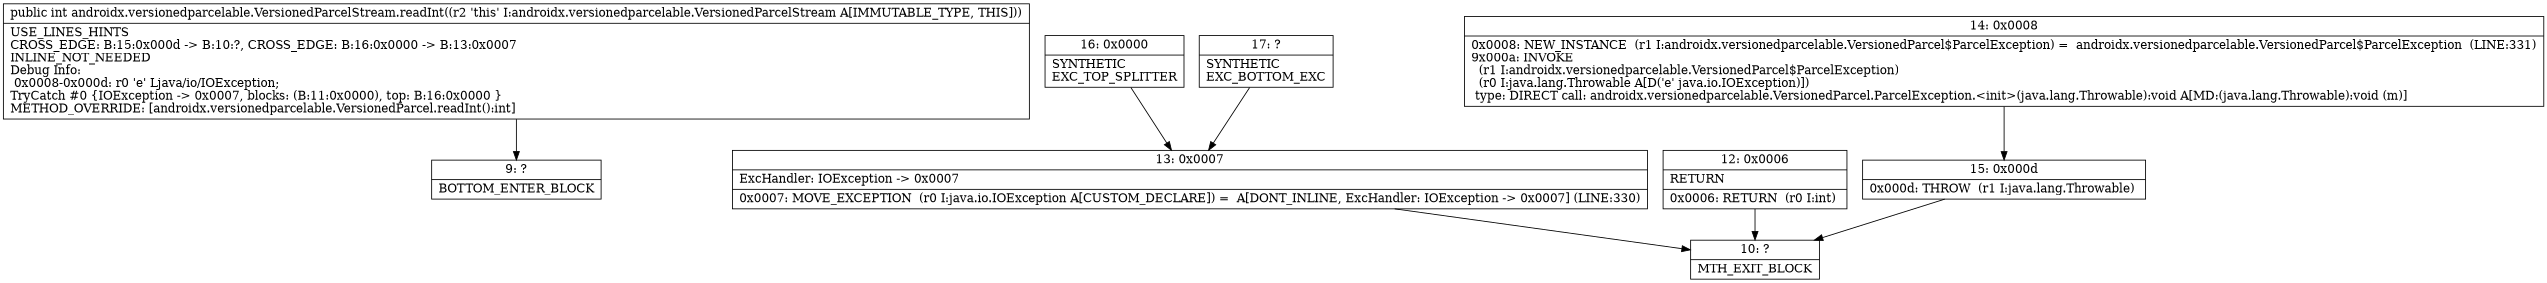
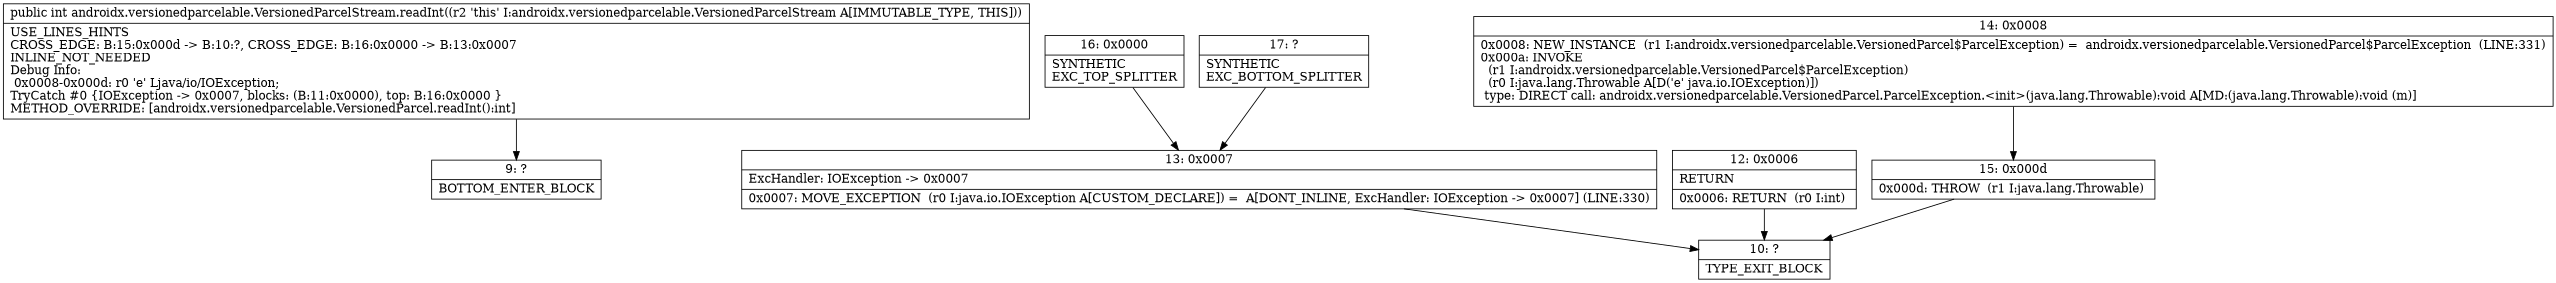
  digraph {
    node [shape=record]
    n1 [label="{9\:\ ?|BOTTOM_ENTER_BLOCK\l}"]
    n2 [label="{16\:\ 0x0000|SYNTHETIC\lEXC_TOP_SPLITTER\l}"]
    n3 [label="{13\:\ 0x0007|ExcHandler: IOException \-\> 0x0007\l|0x0007: MOVE_EXCEPTION  (r0 I:java.io.IOException A[CUSTOM_DECLARE]) =  A[DONT_INLINE, ExcHandler: IOException \-\> 0x0007] (LINE:330)\l}"]
-   n4 [label="{10\:\ ?|MTH_EXIT_BLOCK\l}"]
+   n4 [label="{10\:\ ?|TYPE_EXIT_BLOCK\l}"]
    n5 [label="{12\:\ 0x0006|RETURN\l|0x0006: RETURN  (r0 I:int) \l}"]
-   n6 [label="{17\:\ ?|SYNTHETIC\lEXC_BOTTOM_EXC\l}"]
-   n7 [label="{14\:\ 0x0008|0x0008: NEW_INSTANCE  (r1 I:androidx.versionedparcelable.VersionedParcel$ParcelException) =  androidx.versionedparcelable.VersionedParcel$ParcelException  (LINE:331)\l9x000a: INVOKE  \l  (r1 I:androidx.versionedparcelable.VersionedParcel$ParcelException)\l  (r0 I:java.lang.Throwable A[D('e' java.io.IOException)])\l type: DIRECT call: androidx.versionedparcelable.VersionedParcel.ParcelException.\<init\>(java.lang.Throwable):void A[MD:(java.lang.Throwable):void (m)]\l}"]
+   n6 [label="{17\:\ ?|SYNTHETIC\lEXC_BOTTOM_SPLITTER\l}"]
+   n7 [label="{14\:\ 0x0008|0x0008: NEW_INSTANCE  (r1 I:androidx.versionedparcelable.VersionedParcel$ParcelException) =  androidx.versionedparcelable.VersionedParcel$ParcelException  (LINE:331)\l0x000a: INVOKE  \l  (r1 I:androidx.versionedparcelable.VersionedParcel$ParcelException)\l  (r0 I:java.lang.Throwable A[D('e' java.io.IOException)])\l type: DIRECT call: androidx.versionedparcelable.VersionedParcel.ParcelException.\<init\>(java.lang.Throwable):void A[MD:(java.lang.Throwable):void (m)]\l}"]
    n8 [label="{15\:\ 0x000d|0x000d: THROW  (r1 I:java.lang.Throwable) \l}"]
    n9 [label="{public int androidx.versionedparcelable.VersionedParcelStream.readInt((r2 'this' I:androidx.versionedparcelable.VersionedParcelStream A[IMMUTABLE_TYPE, THIS]))  | USE_LINES_HINTS\lCROSS_EDGE: B:15:0x000d \-\> B:10:?, CROSS_EDGE: B:16:0x0000 \-\> B:13:0x0007\lINLINE_NOT_NEEDED\lDebug Info:\l  0x0008\-0x000d: r0 'e' Ljava\/io\/IOException;\lTryCatch #0 \{IOException \-\> 0x0007, blocks: (B:11:0x0000), top: B:16:0x0000 \}\lMETHOD_OVERRIDE: [androidx.versionedparcelable.VersionedParcel.readInt():int]\l}"]
    n2 -> n3
    n3 -> n4
    n5 -> n4
    n6 -> n3
    n7 -> n8
    n8 -> n4
    n9 -> n1
  }
